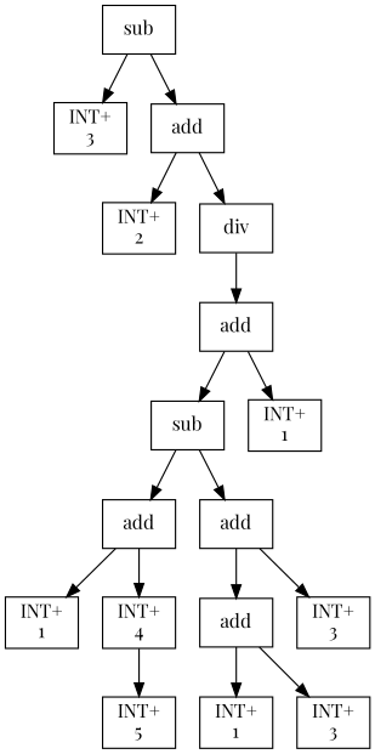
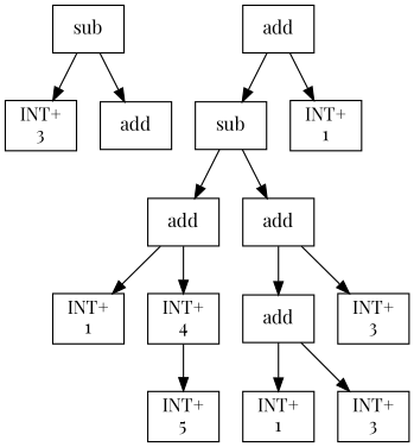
  digraph {
    fontname="Playfair Display"
    node [fontname="Playfair Display" shape=box]
    edge [fontname="Playfair Display"]
    n1 [label=sub]
    n2 [label="INT+\n3"]
    n3 [label=add]
-   n4 [label="INT+\n2"]
-   n5 [label=div]
    n6 [label=add]
    n7 [label=sub]
    n8 [label="INT+\n1"]
    n9 [label="INT+\n5"]
    n10 [label=add]
    n11 [label=add]
    n12 [label="INT+\n1"]
    n13 [label="INT+\n4"]
    n14 [label=add]
    n15 [label="INT+\n3"]
    n16 [label="INT+\n1"]
    n17 [label="INT+\n3"]
    n1 -> n2
    n1 -> n3
-   n3 -> n4
-   n3 -> n5
-   n5 -> n6
    n6 -> n7
    n6 -> n8
    n7 -> n10
    n7 -> n11
    n10 -> n12
    n10 -> n13
    n11 -> n14
    n11 -> n15
    n13 -> n9
    n14 -> n16
    n14 -> n17
  }
